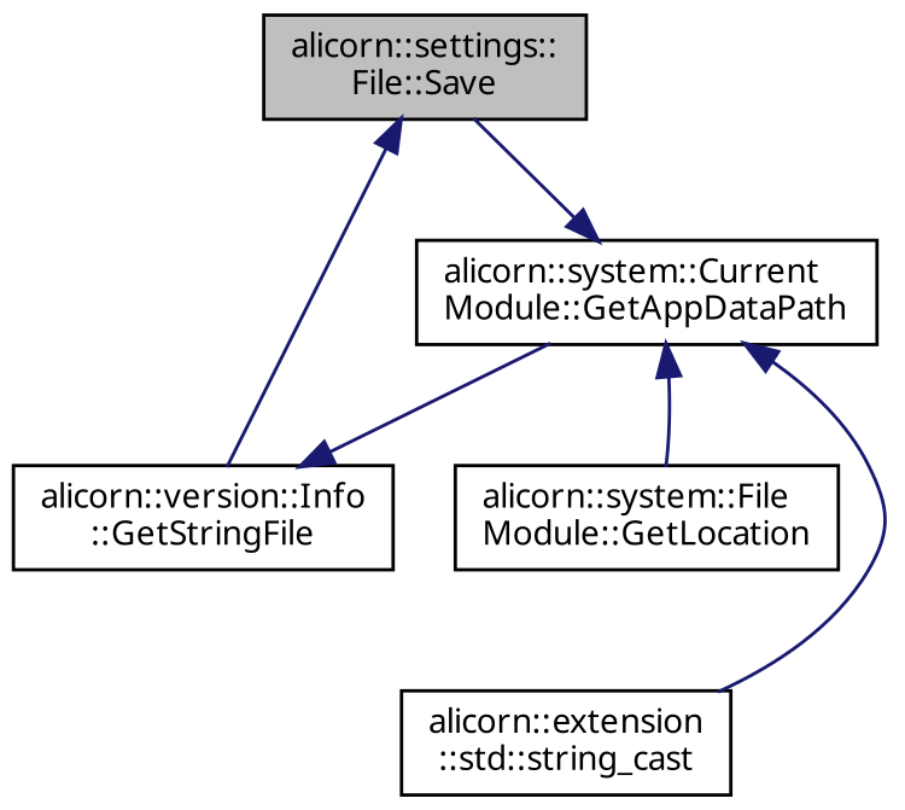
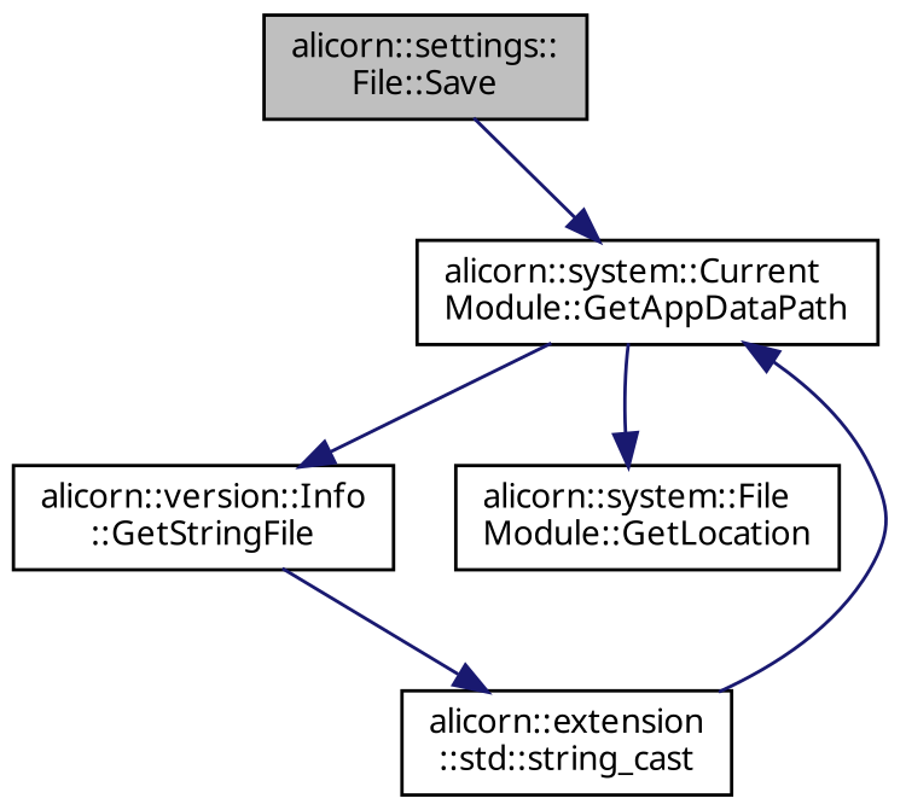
  digraph {
    rankdir=TB
    node [color=black fillcolor=white fontname=Verdana fontsize=10 shape=record style=filled]
    edge [color=midnightblue fontname=Verdana fontsize=10 labelfontname=Verdana labelfontsize=10 style=solid]
    n1 [fillcolor=grey75 fontcolor=black height=0.2 label="alicorn::settings::\lFile::Save" width=0.4]
    n2 [height=0.2 label="alicorn::system::Current\lModule::GetAppDataPath" width=0.4]
    n3 [height=0.2 label="alicorn::version::Info\l::GetStringFile" width=0.4]
    n4 [height=0.2 label="alicorn::system::File\lModule::GetLocation" width=0.4]
    n5 [height=0.2 label="alicorn::extension\l::std::string_cast" width=0.4]
    n1 -> n2
    n2 -> n3
-   n4 -> n2
-   n3 -> n1
+   n2 -> n4
+   n3 -> n5
    n5 -> n2
  }
